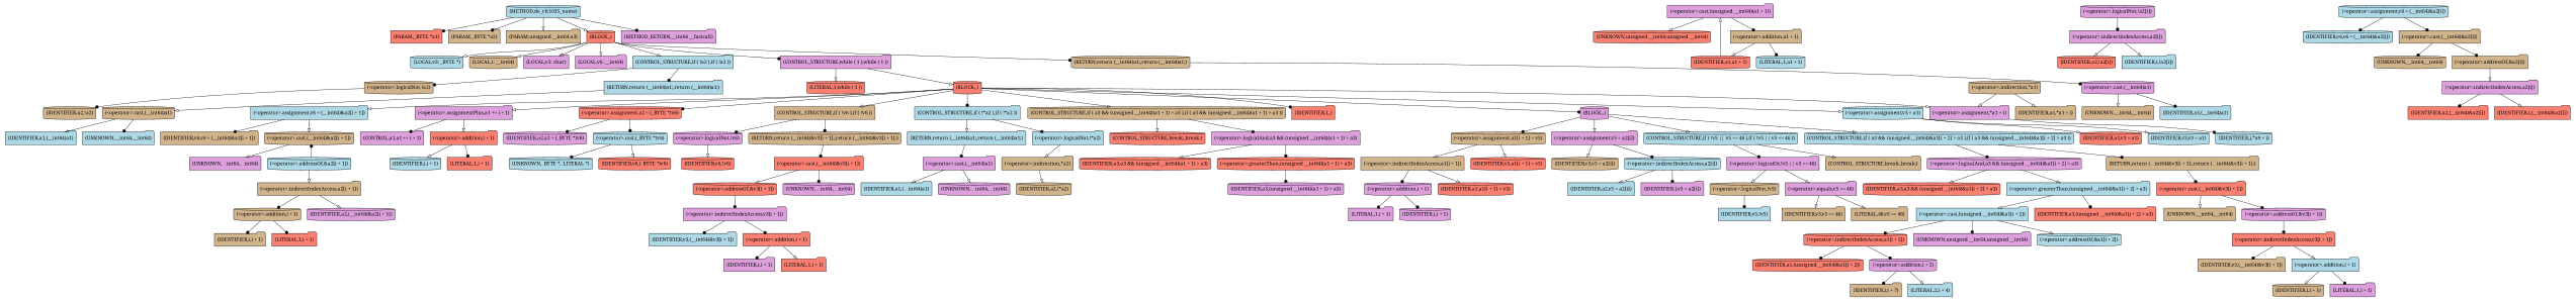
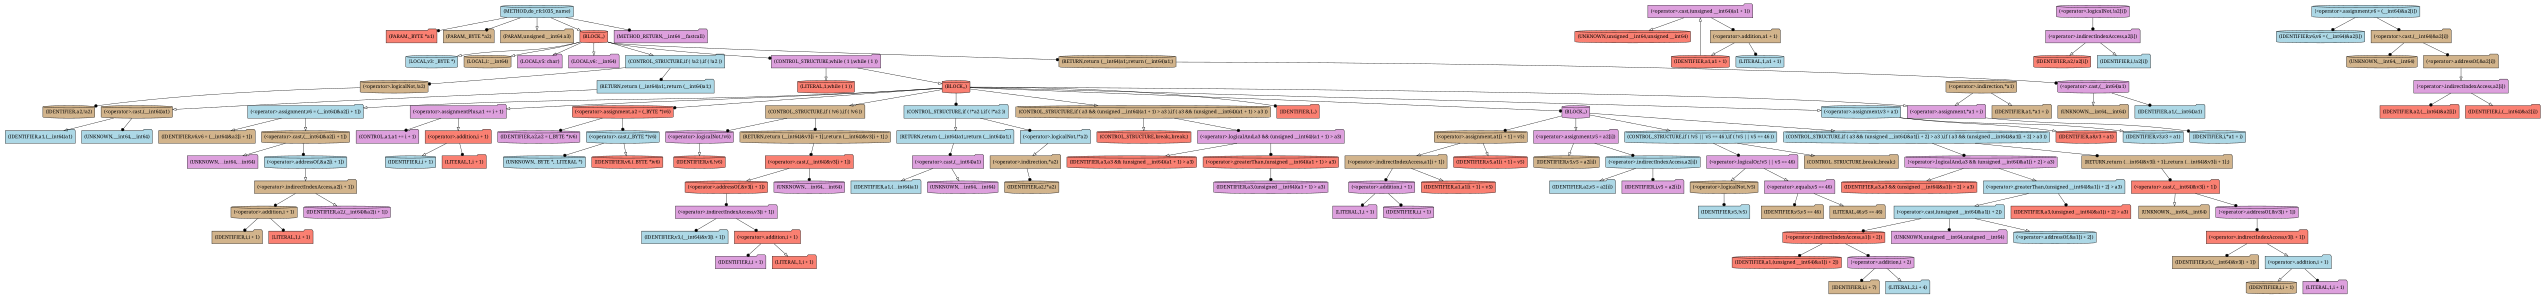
  digraph {
    fontname="Noto Serif"
    node [fillcolor=tan fontname="Noto Serif" shape=folder style=filled]
    edge [arrowhead=dot fontname="Noto Serif"]
    n1 [fillcolor=lightblue label="(METHOD,do_rfc1035_name)" shape=cylinder]
    n2 [fillcolor=salmon label="(PARAM,_BYTE *a1)"]
    n3 [label="(PARAM,_BYTE *a2)"]
    n4 [label="(PARAM,unsigned __int64 a3)"]
    n5 [fillcolor=salmon label="(BLOCK,,)" shape=cylinder]
    n6 [fillcolor=plum label="(METHOD_RETURN,__int64 __fastcall)"]
    n7 [fillcolor=lightblue label="(LOCAL,v3: _BYTE *)" shape=cylinder]
    n8 [label="(LOCAL,i: __int64)" shape=cylinder]
    n9 [fillcolor=plum label="(LOCAL,v5: char)"]
    n10 [fillcolor=plum label="(LOCAL,v6: __int64)"]
    n11 [fillcolor=lightblue label="(CONTROL_STRUCTURE,if ( !a2 ),if ( !a2 ))"]
    n12 [fillcolor=plum label="(CONTROL_STRUCTURE,while ( 1 ),while ( 1 ))"]
    n13 [label="(RETURN,return (__int64)a1;,return (__int64)a1;)" shape=cylinder]
    n14 [label="(<operator>.logicalNot,!a2)" shape=cylinder]
    n15 [fillcolor=lightblue label="(RETURN,return (__int64)a1;,return (__int64)a1;)"]
    n16 [fillcolor=salmon label="(LITERAL,1,while ( 1 ))" shape=cylinder]
    n17 [fillcolor=salmon label="(BLOCK,,)" shape=cylinder]
    n18 [fillcolor=plum label="(<operator>.cast,(__int64)a1)" shape=cylinder]
    n19 [label="(IDENTIFIER,a2,!a2)" shape=cylinder]
    n20 [label="(<operator>.cast,(__int64)a1)" shape=cylinder]
    n21 [fillcolor=lightblue label="(UNKNOWN,__int64,__int64)"]
    n22 [fillcolor=lightblue label="(IDENTIFIER,a1,(__int64)a1)"]
    n23 [fillcolor=lightblue label="(<operator>.assignment,v3 = a1)" shape=cylinder]
    n24 [fillcolor=lightblue label="(CONTROL_STRUCTURE,if ( !*a2 ),if ( !*a2 ))"]
    n25 [label="(CONTROL_STRUCTURE,if ( a3 && (unsigned __int64)(a1 + 1) > a3 ),if ( a3 && (unsigned __int64)(a1 + 1) > a3 ))" shape=cylinder]
    n26 [fillcolor=salmon label="(IDENTIFIER,L,)"]
    n27 [fillcolor=plum label="(BLOCK,,)" shape=cylinder]
    n28 [fillcolor=plum label="(<operator>.assignment,*a1 = i)"]
    n29 [fillcolor=lightblue label="(<operator>.assignment,v6 = (__int64)&a2[i + 1])"]
    n30 [fillcolor=plum label="(<operator>.assignmentPlus,a1 += i + 1)"]
    n31 [fillcolor=salmon label="(<operator>.assignment,a2 = (_BYTE *)v6)" shape=cylinder]
    n32 [label="(CONTROL_STRUCTURE,if ( !v6 ),if ( !v6 ))"]
    n33 [fillcolor=lightblue label="(IDENTIFIER,v3,v3 = a1)" shape=cylinder]
-   n34 [fillcolor=salmon label="(IDENTIFIER,a1,v3 = a1)" shape=cylinder]
+   n34 [fillcolor=salmon label="(IDENTIFIER,a8,v3 = a1)" shape=cylinder]
    n35 [fillcolor=lightblue label="(<operator>.logicalNot,!*a2)"]
    n36 [fillcolor=lightblue label="(RETURN,return (__int64)a1;,return (__int64)a1;)"]
    n37 [fillcolor=plum label="(<operator>.logicalAnd,a3 && (unsigned __int64)(a1 + 1) > a3)"]
    n38 [fillcolor=salmon label="(CONTROL_STRUCTURE,break;,break;)" shape=cylinder]
    n39 [fillcolor=plum label="(<operator>.assignment,v5 = a2[i])"]
    n40 [fillcolor=lightblue label="(CONTROL_STRUCTURE,if ( !v5 || v5 == 46 ),if ( !v5 || v5 == 46 ))" shape=cylinder]
    n41 [fillcolor=lightblue label="(CONTROL_STRUCTURE,if ( a3 && (unsigned __int64)&a1[i + 2] > a3 ),if ( a3 && (unsigned __int64)&a1[i + 2] > a3 ))" shape=cylinder]
    n42 [label="(<operator>.assignment,a1[i + 1] = v5)" shape=cylinder]
-   n43 [fillcolor=lightblue label="(IDENTIFIER,i,*a9 = i)" shape=cylinder]
+   n43 [fillcolor=lightblue label="(IDENTIFIER,i,*a1 = i)" shape=cylinder]
    n44 [label="(IDENTIFIER,v6,v6 = (__int64)&a2[i + 1])"]
    n45 [label="(<operator>.cast,(__int64)&a2[i + 1])" shape=cylinder]
    n46 [fillcolor=plum label="(CONTROL,a1,a1 += i + 1)"]
    n47 [fillcolor=salmon label="(<operator>.addition,i + 1)"]
    n48 [fillcolor=plum label="(IDENTIFIER,a2,a2 = (_BYTE *)v6)" shape=cylinder]
    n49 [fillcolor=lightblue label="(<operator>.cast,(_BYTE *)v6)" shape=cylinder]
    n50 [fillcolor=plum label="(<operator>.logicalNot,!v6)" shape=cylinder]
    n51 [label="(RETURN,return (__int64)&v3[i + 1];,return (__int64)&v3[i + 1];)" shape=cylinder]
    n52 [label="(<operator>.indirection,*a2)"]
    n53 [fillcolor=plum label="(<operator>.cast,(__int64)a1)"]
    n54 [label="(IDENTIFIER,a2,!*a2)" shape=cylinder]
    n55 [fillcolor=plum label="(UNKNOWN,__int64,__int64)" shape=cylinder]
    n56 [fillcolor=lightblue label="(IDENTIFIER,a1,(__int64)a1)"]
    n57 [fillcolor=salmon label="(IDENTIFIER,a3,a3 && (unsigned __int64)(a1 + 1) > a3)" shape=cylinder]
    n58 [fillcolor=salmon label="(<operator>.greaterThan,(unsigned __int64)(a1 + 1) > a3)" shape=cylinder]
    n59 [fillcolor=plum label="(IDENTIFIER,a3,(unsigned __int64)(a1 + 1) > a3)" shape=cylinder]
    n60 [fillcolor=plum label="(<operator>.cast,(unsigned __int64)(a1 + 1))"]
    n61 [fillcolor=salmon label="(UNKNOWN,unsigned __int64,unsigned __int64)" shape=cylinder]
    n62 [label="(<operator>.addition,a1 + 1)"]
    n63 [fillcolor=salmon label="(IDENTIFIER,a1,a1 + 1)" shape=cylinder]
    n64 [fillcolor=lightblue label="(LITERAL,1,a1 + 1)" shape=cylinder]
    n65 [label="(IDENTIFIER,v5,v5 = a2[i])" shape=cylinder]
    n66 [fillcolor=lightblue label="(<operator>.indirectIndexAccess,a2[i])" shape=cylinder]
    n67 [fillcolor=plum label="(<operator>.logicalOr,!v5 || v5 == 46)"]
    n68 [label="(CONTROL_STRUCTURE,break;,break;)"]
    n69 [fillcolor=plum label="(<operator>.logicalAnd,a3 && (unsigned __int64)&a1[i + 2] > a3)" shape=cylinder]
    n70 [label="(RETURN,return (__int64)&v3[i + 1];,return (__int64)&v3[i + 1];)"]
    n71 [label="(<operator>.indirectIndexAccess,a1[i + 1])"]
    n72 [fillcolor=salmon label="(IDENTIFIER,v5,a1[i + 1] = v5)" shape=cylinder]
    n73 [fillcolor=lightblue label="(IDENTIFIER,a2,v5 = a2[i])"]
    n74 [fillcolor=plum label="(IDENTIFIER,i,v5 = a2[i])"]
    n75 [label="(<operator>.logicalNot,!v5)" shape=cylinder]
    n76 [fillcolor=plum label="(<operator>.equals,v5 == 46)"]
    n77 [fillcolor=lightblue label="(IDENTIFIER,v5,!v5)"]
    n78 [label="(IDENTIFIER,v5,v5 == 46)"]
    n79 [label="(LITERAL,46,v5 == 46)"]
    n80 [fillcolor=salmon label="(IDENTIFIER,a3,a3 && (unsigned __int64)&a1[i + 2] > a3)" shape=cylinder]
    n81 [fillcolor=lightblue label="(<operator>.greaterThan,(unsigned __int64)&a1[i + 2] > a3)"]
    n82 [fillcolor=salmon label="(<operator>.cast,(__int64)&v3[i + 1])"]
    n83 [fillcolor=lightblue label="(<operator>.cast,(unsigned __int64)&a1[i + 2])"]
    n84 [fillcolor=salmon label="(IDENTIFIER,a3,(unsigned __int64)&a1[i + 2] > a3)"]
    n85 [fillcolor=plum label="(UNKNOWN,unsigned __int64,unsigned __int64)"]
    n86 [fillcolor=lightblue label="(<operator>.addressOf,&a1[i + 2])" shape=cylinder]
    n87 [fillcolor=salmon label="(<operator>.indirectIndexAccess,a1[i + 2])" shape=cylinder]
    n88 [fillcolor=salmon label="(IDENTIFIER,a1,(unsigned __int64)&a1[i + 2])" shape=cylinder]
    n89 [fillcolor=plum label="(<operator>.addition,i + 2)" shape=cylinder]
    n90 [label="(IDENTIFIER,i,i + 7)"]
    n91 [fillcolor=lightblue label="(LITERAL,2,i + 4)"]
    n92 [label="(UNKNOWN,__int64,__int64)"]
    n93 [fillcolor=plum label="(<operator>.addressOf,&v3[i + 1])" shape=cylinder]
    n94 [fillcolor=salmon label="(<operator>.indirectIndexAccess,v3[i + 1])"]
    n95 [label="(IDENTIFIER,v3,(__int64)&v3[i + 1])"]
    n96 [fillcolor=lightblue label="(<operator>.addition,i + 1)"]
    n97 [label="(IDENTIFIER,i,i + 1)" shape=cylinder]
    n98 [fillcolor=plum label="(LITERAL,1,i + 1)"]
    n99 [fillcolor=salmon label="(IDENTIFIER,a1,a1[i + 1] = v5)" shape=cylinder]
    n100 [fillcolor=plum label="(<operator>.addition,i + 1)" shape=cylinder]
    n101 [fillcolor=plum label="(IDENTIFIER,i,i + 1)" shape=cylinder]
    n102 [fillcolor=plum label="(LITERAL,1,i + 1)"]
    n103 [label="(<operator>.indirection,*a1)" shape=cylinder]
    n104 [label="(IDENTIFIER,a1,*a1 = i)"]
    n105 [fillcolor=plum label="(UNKNOWN,__int64,__int64)"]
    n106 [fillcolor=lightblue label="(<operator>.addressOf,&a2[i + 1])" shape=cylinder]
    n107 [label="(<operator>.indirectIndexAccess,a2[i + 1])"]
    n108 [fillcolor=plum label="(IDENTIFIER,a2,(__int64)&a2[i + 1])" shape=cylinder]
    n109 [label="(<operator>.addition,i + 1)" shape=cylinder]
    n110 [label="(IDENTIFIER,i,i + 1)"]
    n111 [fillcolor=salmon label="(LITERAL,1,i + 1)"]
    n112 [fillcolor=plum label="(<operator>.logicalNot,!a2[i])" shape=cylinder]
    n113 [fillcolor=plum label="(<operator>.indirectIndexAccess,a2[i])"]
    n114 [fillcolor=lightblue label="(<operator>.assignment,v6 = (__int64)&a2[i])" shape=cylinder]
    n115 [fillcolor=lightblue label="(IDENTIFIER,v6,v6 = (__int64)&a2[i])" shape=cylinder]
    n116 [label="(<operator>.cast,(__int64)&a2[i])"]
    n117 [fillcolor=salmon label="(IDENTIFIER,a2,!a2[i])" shape=cylinder]
    n118 [fillcolor=lightblue label="(IDENTIFIER,i,!a2[i])"]
    n119 [label="(UNKNOWN,__int64,__int64)" shape=cylinder]
    n120 [label="(<operator>.addressOf,&a2[i])"]
    n121 [fillcolor=plum label="(<operator>.indirectIndexAccess,a2[i])"]
    n122 [fillcolor=salmon label="(IDENTIFIER,a2,(__int64)&a2[i])"]
    n123 [fillcolor=salmon label="(IDENTIFIER,i,(__int64)&a2[i])"]
    n124 [fillcolor=lightblue label="(IDENTIFIER,i,i + 1)" shape=cylinder]
    n125 [fillcolor=salmon label="(LITERAL,1,i + 1)"]
    n126 [fillcolor=lightblue label="(UNKNOWN,_BYTE *,_LITERAL *)" shape=cylinder]
    n127 [fillcolor=salmon label="(IDENTIFIER,v6,(_BYTE *)v6)" shape=cylinder]
    n128 [fillcolor=salmon label="(IDENTIFIER,v6,!v6)" shape=cylinder]
    n129 [fillcolor=salmon label="(<operator>.cast,(__int64)&v3[i + 1])"]
    n130 [fillcolor=plum label="(UNKNOWN,__int64,__int64)" shape=cylinder]
    n131 [fillcolor=salmon label="(<operator>.addressOf,&v3[i + 1])" shape=cylinder]
    n132 [fillcolor=plum label="(<operator>.indirectIndexAccess,v3[i + 1])"]
    n133 [fillcolor=lightblue label="(IDENTIFIER,v3,(__int64)&v3[i + 1])"]
    n134 [fillcolor=salmon label="(<operator>.addition,i + 1)"]
    n135 [fillcolor=plum label="(IDENTIFIER,i,i + 1)"]
    n136 [fillcolor=salmon label="(LITERAL,1,i + 1)"]
    n137 [label="(UNKNOWN,__int64,__int64)"]
    n138 [fillcolor=lightblue label="(IDENTIFIER,a1,(__int64)a1)"]
    n1 -> n2
    n1 -> n3
    n1 -> n4 [arrowhead=onormal]
    n1 -> n5 [arrowhead=onormal]
    n1 -> n6
    n5 -> n7 [arrowhead=onormal]
    n5 -> n8 [arrowhead=onormal]
    n5 -> n9 [arrowhead=onormal]
    n5 -> n10 [arrowhead=onormal]
    n5 -> n11 [arrowhead=onormal]
    n5 -> n12
    n5 -> n13
    n11 -> n14
    n11 -> n15
    n12 -> n16 [arrowhead=onormal]
    n12 -> n17 [arrowhead=onormal]
    n13 -> n18
    n14 -> n19
    n15 -> n20 [arrowhead=onormal]
    n17 -> n23 [arrowhead=onormal]
    n17 -> n24
    n17 -> n25 [arrowhead=onormal]
    n17 -> n26
    n17 -> n27
    n17 -> n28 [arrowhead=onormal]
    n17 -> n29 [arrowhead=onormal]
    n17 -> n30 [arrowhead=onormal]
    n17 -> n31
    n17 -> n32 [arrowhead=onormal]
    n18 -> n137 [arrowhead=onormal]
    n18 -> n138
    n20 -> n21
    n20 -> n22 [arrowhead=onormal]
    n23 -> n33 [arrowhead=onormal]
    n23 -> n34 [arrowhead=onormal]
    n24 -> n35
    n24 -> n36 [arrowhead=onormal]
    n25 -> n37
    n25 -> n38 [arrowhead=onormal]
    n27 -> n39 [arrowhead=onormal]
    n27 -> n40 [arrowhead=onormal]
    n27 -> n41 [arrowhead=onormal]
    n27 -> n42
    n28 -> n43
-   n29 -> n44
+   n29 -> n44 [arrowhead=onormal]
    n29 -> n45 [arrowhead=onormal]
    n30 -> n46
    n30 -> n47 [arrowhead=onormal]
    n31 -> n48
    n31 -> n49
    n32 -> n50
    n32 -> n51
    n35 -> n52 [arrowhead=onormal]
    n36 -> n53
    n37 -> n57 [arrowhead=onormal]
    n37 -> n58
    n39 -> n65 [arrowhead=onormal]
    n39 -> n66
    n40 -> n67
    n40 -> n68 [arrowhead=onormal]
    n41 -> n69
    n41 -> n70
    n42 -> n71 [arrowhead=onormal]
    n42 -> n72 [arrowhead=onormal]
    n45 -> n105 [arrowhead=onormal]
-   n106 -> n45
+   n45 -> n106
    n47 -> n124 [arrowhead=onormal]
    n47 -> n125
    n49 -> n126
    n49 -> n127 [arrowhead=onormal]
    n50 -> n128 [arrowhead=onormal]
    n51 -> n129
-   n52 -> n54 [arrowhead=onormal]
+   n52 -> n54
    n53 -> n55 [arrowhead=onormal]
    n53 -> n56 [arrowhead=onormal]
    n58 -> n59
    n60 -> n61 [arrowhead=onormal]
    n60 -> n62
    n62 -> n63 [arrowhead=onormal]
    n62 -> n64
    n63 -> n60 [arrowhead=onormal]
    n66 -> n73 [arrowhead=onormal]
    n66 -> n74
    n67 -> n75 [arrowhead=onormal]
    n67 -> n76 [arrowhead=onormal]
    n69 -> n80 [arrowhead=onormal]
    n69 -> n81 [arrowhead=onormal]
    n70 -> n82
    n71 -> n99 [arrowhead=onormal]
    n71 -> n100
    n75 -> n77
-   n76 -> n78 [arrowhead=onormal]
+   n76 -> n78
    n76 -> n79 [arrowhead=onormal]
    n81 -> n83 [arrowhead=onormal]
    n81 -> n84
    n82 -> n92 [arrowhead=onormal]
    n82 -> n93
    n83 -> n85
    n83 -> n86 [arrowhead=onormal]
    n83 -> n87
    n87 -> n88
    n87 -> n89
    n89 -> n90
    n89 -> n91 [arrowhead=onormal]
    n93 -> n94
    n94 -> n95
    n94 -> n96 [arrowhead=onormal]
    n96 -> n97 [arrowhead=onormal]
    n96 -> n98
    n100 -> n101
    n100 -> n102
    n103 -> n28 [arrowhead=onormal]
    n103 -> n104 [arrowhead=onormal]
    n106 -> n107 [arrowhead=onormal]
    n107 -> n108 [arrowhead=onormal]
    n107 -> n109
    n109 -> n110
    n109 -> n111
    n112 -> n113
    n113 -> n117 [arrowhead=onormal]
    n113 -> n118 [arrowhead=onormal]
    n114 -> n115
    n114 -> n116
    n116 -> n119
    n116 -> n120
    n120 -> n121 [arrowhead=onormal]
    n121 -> n122
    n121 -> n123 [arrowhead=onormal]
    n129 -> n130
    n129 -> n131 [arrowhead=onormal]
    n131 -> n132
    n132 -> n133
    n132 -> n134
    n134 -> n135
    n134 -> n136 [arrowhead=onormal]
  }
